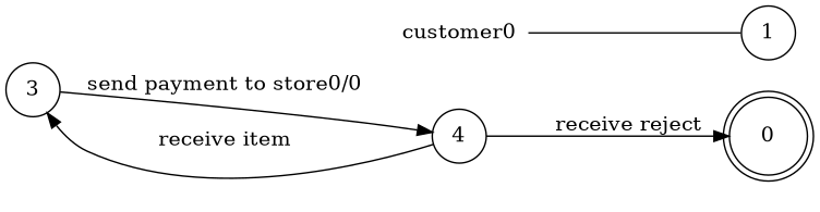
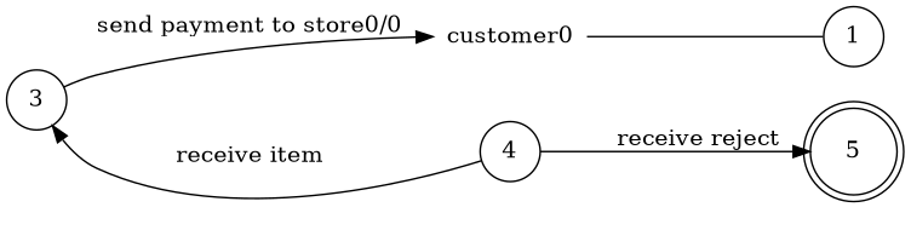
  digraph {
    rankdir=LR
    node [shape=circle]
    n1 [label=customer0 shape=plaintext]
    n2 [label=1]
    n3 [label=3]
    n4 [label=4]
-   n5 [label=0 shape=doublecircle]
+   n5 [label=5 shape=doublecircle]
    n1 -> n2 [arrowhead=none]
-   n3 -> n4 [label="send payment to store0/0"]
+   n3 -> n1 [label="send payment to store0/0"]
    n4 -> n3 [label="receive item"]
    n4 -> n5 [label="receive reject"]
  }
